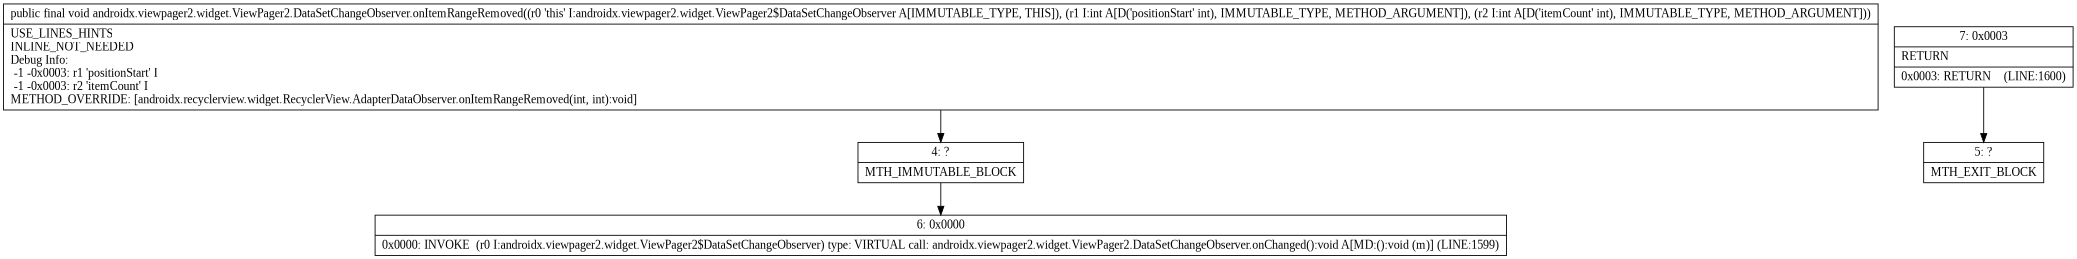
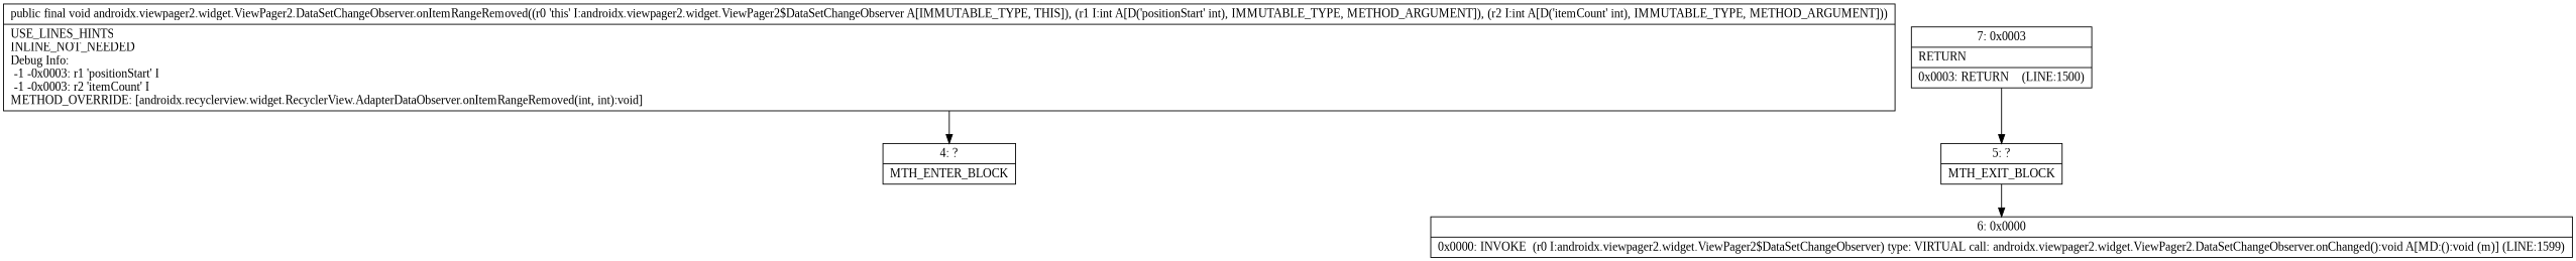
  digraph {
    fontname="Liberation Serif"
    node [fontname="Liberation Serif" shape=record]
    edge [fontname="Liberation Serif"]
-   n1 [label="{4\:\ ?|MTH_IMMUTABLE_BLOCK\l}"]
+   n1 [label="{4\:\ ?|MTH_ENTER_BLOCK\l}"]
    n2 [label="{6\:\ 0x0000|0x0000: INVOKE  (r0 I:androidx.viewpager2.widget.ViewPager2$DataSetChangeObserver) type: VIRTUAL call: androidx.viewpager2.widget.ViewPager2.DataSetChangeObserver.onChanged():void A[MD:():void (m)] (LINE:1599)\l}"]
-   n3 [label="{7\:\ 0x0003|RETURN\l|0x0003: RETURN    (LINE:1600)\l}"]
+   n3 [label="{7\:\ 0x0003|RETURN\l|0x0003: RETURN    (LINE:1500)\l}"]
    n4 [label="{5\:\ ?|MTH_EXIT_BLOCK\l}"]
    n5 [label="{public final void androidx.viewpager2.widget.ViewPager2.DataSetChangeObserver.onItemRangeRemoved((r0 'this' I:androidx.viewpager2.widget.ViewPager2$DataSetChangeObserver A[IMMUTABLE_TYPE, THIS]), (r1 I:int A[D('positionStart' int), IMMUTABLE_TYPE, METHOD_ARGUMENT]), (r2 I:int A[D('itemCount' int), IMMUTABLE_TYPE, METHOD_ARGUMENT]))  | USE_LINES_HINTS\lINLINE_NOT_NEEDED\lDebug Info:\l  \-1 \-0x0003: r1 'positionStart' I\l  \-1 \-0x0003: r2 'itemCount' I\lMETHOD_OVERRIDE: [androidx.recyclerview.widget.RecyclerView.AdapterDataObserver.onItemRangeRemoved(int, int):void]\l}"]
-   n1 -> n2
+   n4 -> n2
    n3 -> n4
    n5 -> n1
  }
